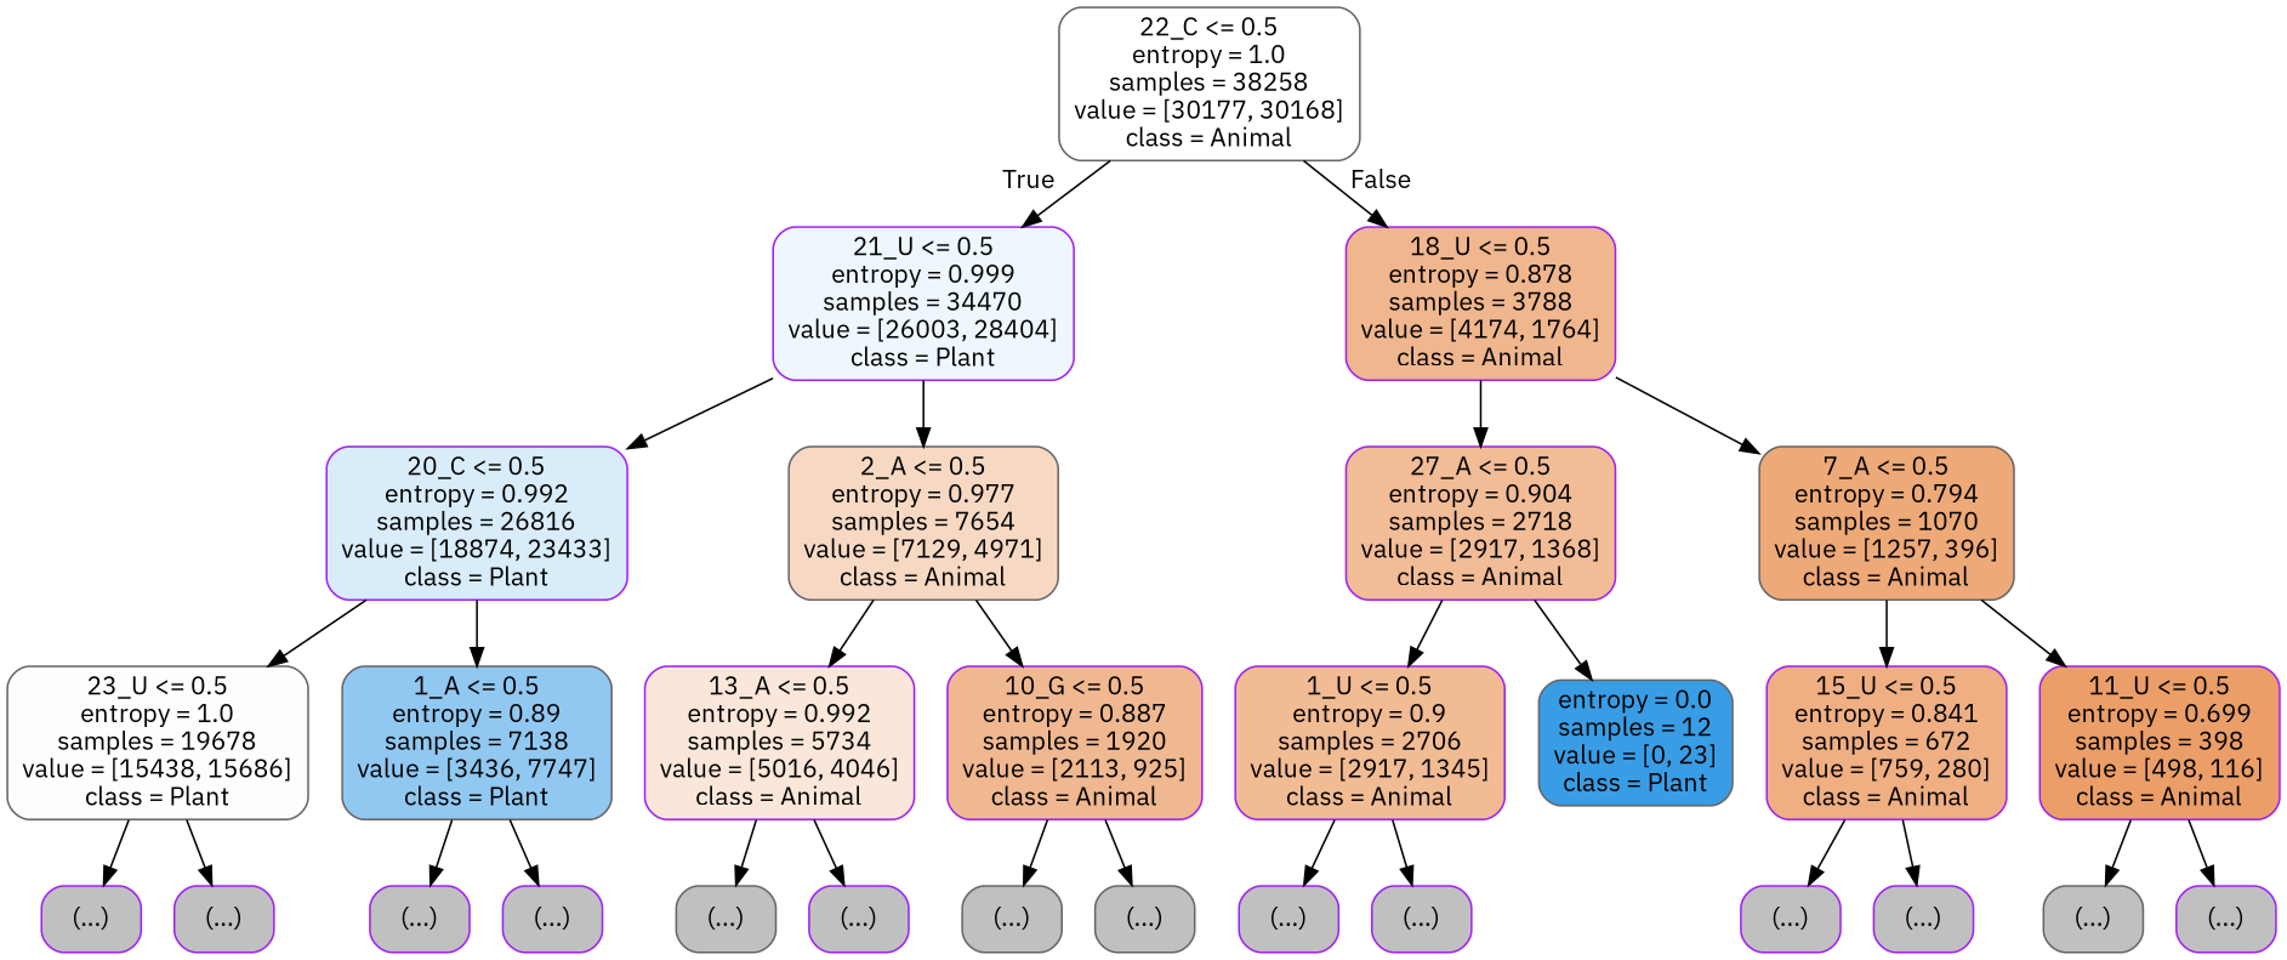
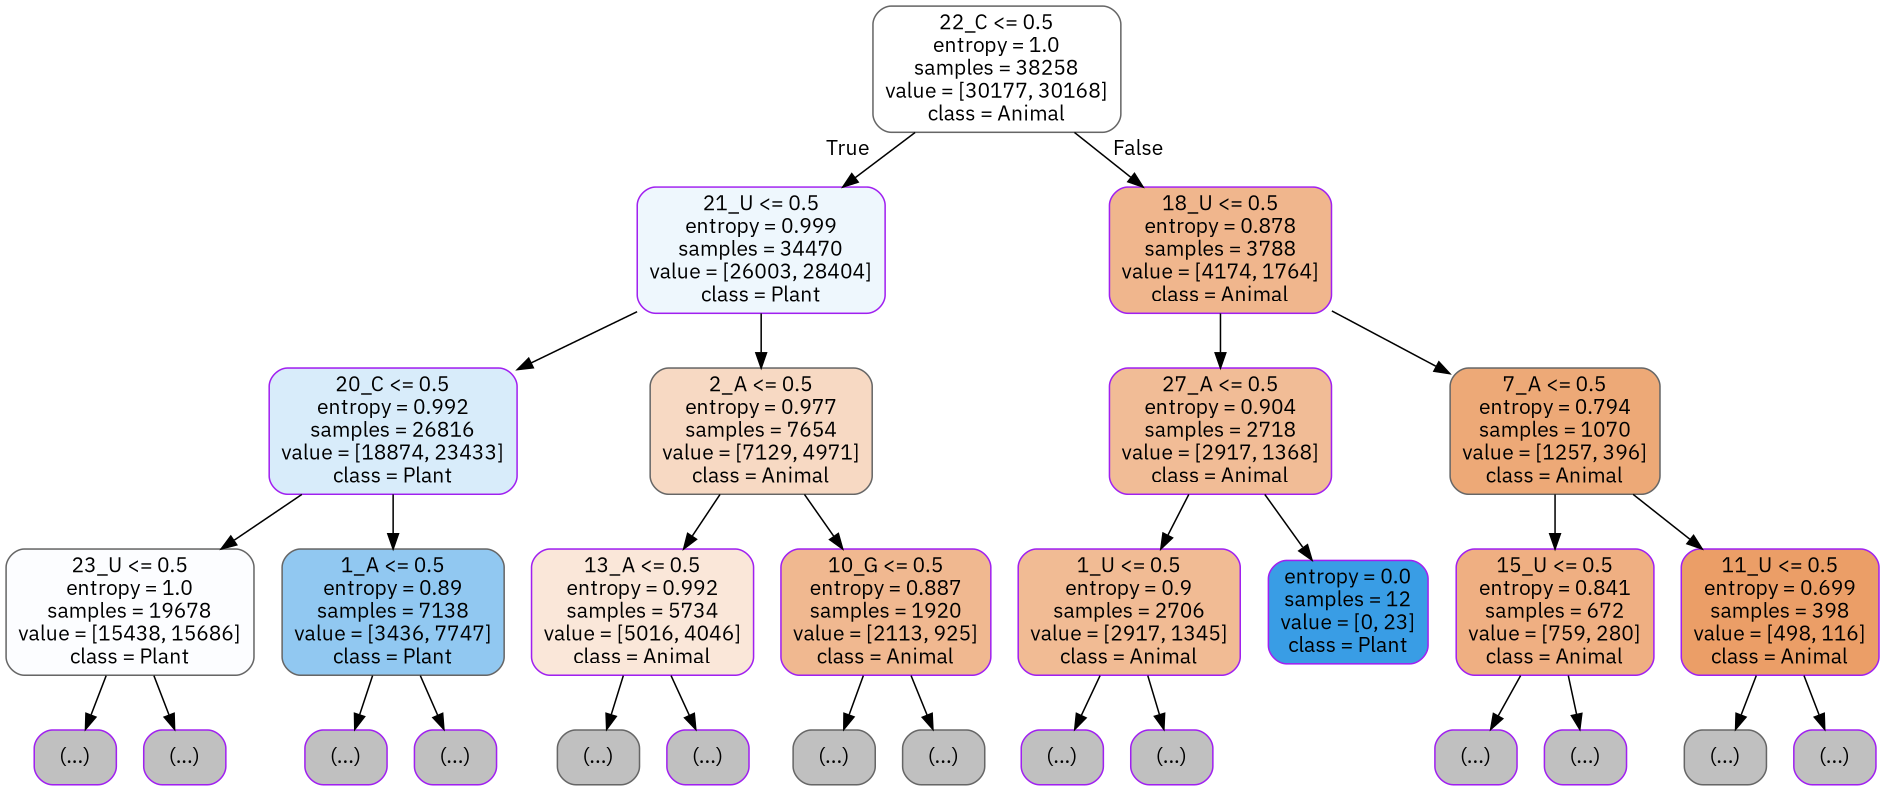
  digraph {
    fontname="IBM Plex Sans"
    node [color=purple fillcolor="#C0C0C0" fontname="IBM Plex Sans" shape=box style="filled, rounded"]
    edge [fontname="IBM Plex Sans"]
    n1 [color=gray40 fillcolor="#ffffff" label="22_C <= 0.5\nentropy = 1.0\nsamples = 38258\nvalue = [30177, 30168]\nclass = Animal"]
    n2 [fillcolor="#eef7fd" label="21_U <= 0.5\nentropy = 0.999\nsamples = 34470\nvalue = [26003, 28404]\nclass = Plant"]
    n3 [fillcolor="#f0b68d" label="18_U <= 0.5\nentropy = 0.878\nsamples = 3788\nvalue = [4174, 1764]\nclass = Animal"]
    n4 [fillcolor="#d8ecfa" label="20_C <= 0.5\nentropy = 0.992\nsamples = 26816\nvalue = [18874, 23433]\nclass = Plant"]
    n5 [color=gray40 fillcolor="#f7d9c3" label="2_A <= 0.5\nentropy = 0.977\nsamples = 7654\nvalue = [7129, 4971]\nclass = Animal"]
    n6 [color=gray40 fillcolor="#fcfdff" label="23_U <= 0.5\nentropy = 1.0\nsamples = 19678\nvalue = [15438, 15686]\nclass = Plant"]
    n7 [color=gray40 fillcolor="#91c8f1" label="1_A <= 0.5\nentropy = 0.89\nsamples = 7138\nvalue = [3436, 7747]\nclass = Plant"]
    n8 [label="(...)"]
    n9 [label="(...)"]
    n10 [label="(...)"]
    n11 [label="(...)"]
    n12 [fillcolor="#fae7d9" label="13_A <= 0.5\nentropy = 0.992\nsamples = 5734\nvalue = [5016, 4046]\nclass = Animal"]
    n13 [fillcolor="#f0b890" label="10_G <= 0.5\nentropy = 0.887\nsamples = 1920\nvalue = [2113, 925]\nclass = Animal"]
    n14 [color=gray40 label="(...)"]
    n15 [label="(...)"]
    n16 [color=gray40 label="(...)"]
    n17 [color=gray40 label="(...)"]
    n18 [fillcolor="#f1bc96" label="27_A <= 0.5\nentropy = 0.904\nsamples = 2718\nvalue = [2917, 1368]\nclass = Animal"]
    n19 [color=gray40 fillcolor="#eda977" label="7_A <= 0.5\nentropy = 0.794\nsamples = 1070\nvalue = [1257, 396]\nclass = Animal"]
    n20 [fillcolor="#f1bb94" label="1_U <= 0.5\nentropy = 0.9\nsamples = 2706\nvalue = [2917, 1345]\nclass = Animal"]
-   n21 [color=gray40 fillcolor="#399de5" label="entropy = 0.0\nsamples = 12\nvalue = [0, 23]\nclass = Plant"]
+   n21 [fillcolor="#399de5" label="entropy = 0.0\nsamples = 12\nvalue = [0, 23]\nclass = Plant"]
    n22 [label="(...)"]
    n23 [label="(...)"]
    n24 [fillcolor="#efaf82" label="15_U <= 0.5\nentropy = 0.841\nsamples = 672\nvalue = [759, 280]\nclass = Animal"]
    n25 [fillcolor="#eb9e67" label="11_U <= 0.5\nentropy = 0.699\nsamples = 398\nvalue = [498, 116]\nclass = Animal"]
    n26 [label="(...)"]
    n27 [label="(...)"]
    n28 [color=gray40 label="(...)"]
    n29 [label="(...)"]
    n1 -> n2 [headlabel=True labelangle=45 labeldistance=2.5]
    n1 -> n3 [headlabel=False labelangle=-45 labeldistance=2.5]
    n2 -> n4
    n2 -> n5
    n3 -> n18
    n3 -> n19
    n4 -> n6
    n4 -> n7
    n5 -> n12
    n5 -> n13
    n6 -> n8
    n6 -> n9
    n7 -> n10
    n7 -> n11
    n12 -> n14
    n12 -> n15
    n13 -> n16
    n13 -> n17
    n18 -> n20
    n18 -> n21
    n19 -> n24
    n19 -> n25
    n20 -> n22
    n20 -> n23
    n24 -> n26
    n24 -> n27
    n25 -> n28
    n25 -> n29
  }
